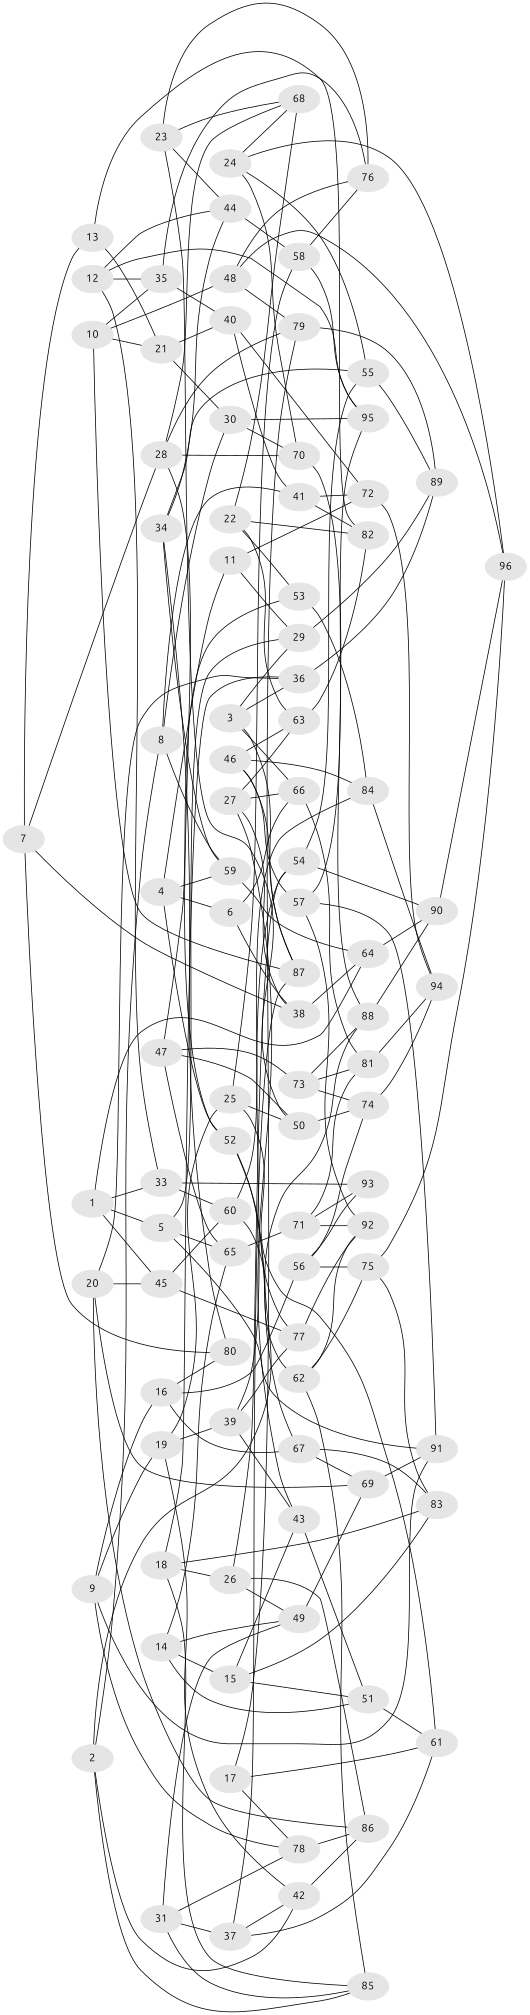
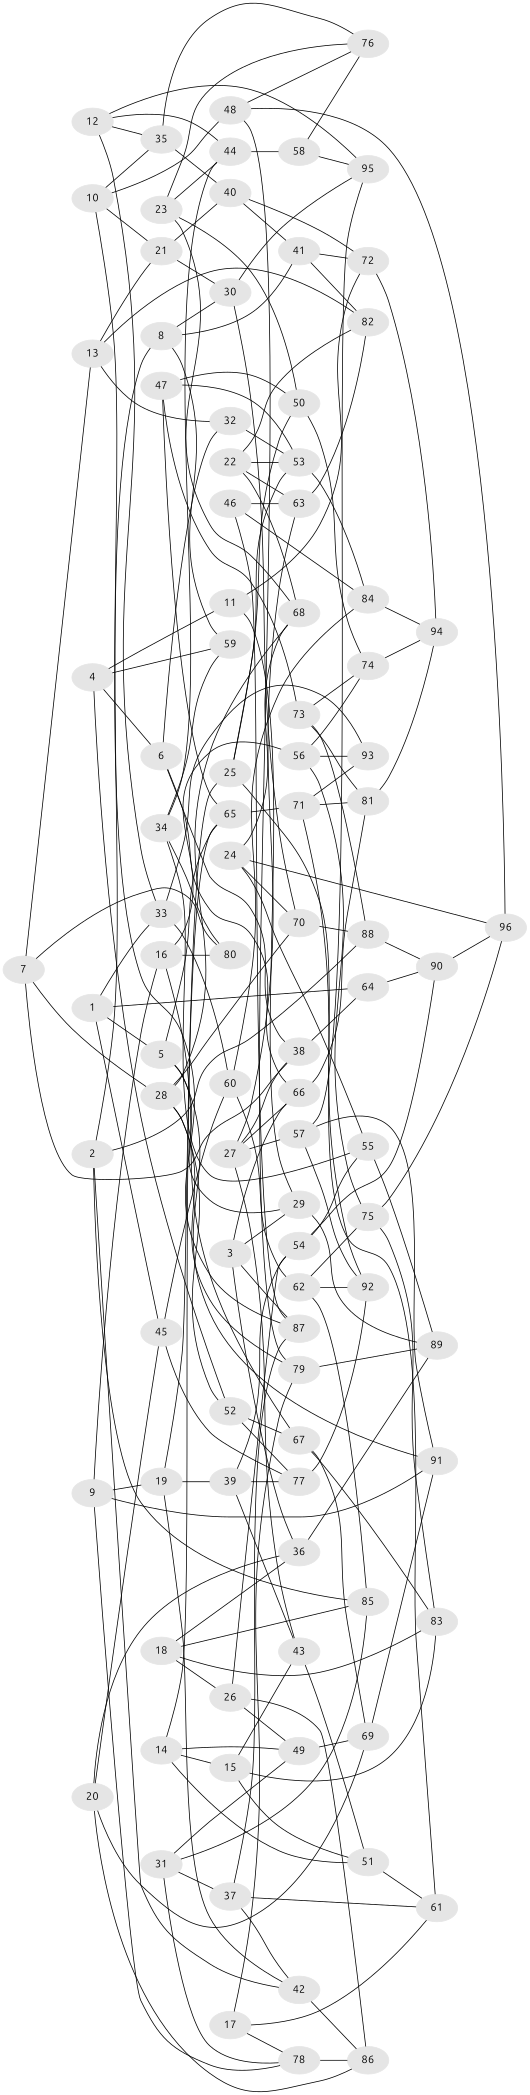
  graph {
    fontname=Ubuntu
    rankdir=LR
    node [color=gray90 fontname=Ubuntu style=filled]
    edge [fontname=Ubuntu]
    1
    5
    33
    45
    64
    29
    65
    91
    60
    93
    77
    90
    2
    8
    42
    85
    88
    59
    30
    41
    86
    3
    36
    66
    87
    89
    81
    4
    6
    11
    52
+   32
    38
    72
    67
    71
    53
    7
    13
    28
    80
    21
    82
    70
    79
    68
    95
    9
    16
    19
    78
    56
    25
    39
    10
    35
    48
    40
    76
    96
    94
    12
    44
    58
    14
    15
    49
    51
    43
    83
    69
    61
    74
    75
    17
    18
    26
    54
    50
    20
    22
    63
    84
    23
    24
    55
    27
    31
    37
    62
    34
    92
    46
    57
    47
    73
    1 -- 5
    1 -- 33
    1 -- 45
    1 -- 64
    5 -- 29
    5 -- 65
    5 -- 91
    33 -- 60
    33 -- 93
    45 -- 60
    45 -- 77
    64 -- 90
    29 -- 89
    65 -- 71
    60 -- 84
    60 -- 62
    77 -- 92
    90 -- 96
    2 -- 8
    2 -- 42
    2 -- 85
    2 -- 88
    8 -- 59
    8 -- 30
    8 -- 41
    42 -- 86
    88 -- 90
-   59 -- 64
    30 -- 70
    30 -- 95
    41 -- 72
    41 -- 82
    3 -- 29
    3 -- 36
    3 -- 66
    3 -- 87
    36 -- 89
    66 -- 81
    81 -- 94
    4 -- 59
    4 -- 6
    4 -- 11
    4 -- 52
    6 -- 66
+   6 -- 32
    6 -- 38
    11 -- 29
    11 -- 72
    52 -- 77
    52 -- 67
+   32 -- 53
    38 -- 64
    72 -- 94
    67 -- 83
    67 -- 69
    71 -- 93
    71 -- 81
    71 -- 92
    53 -- 84
    7 -- 38
    7 -- 13
    7 -- 28
    7 -- 80
+   13 -- 32
    13 -- 21
    13 -- 82
    28 -- 52
    28 -- 70
    28 -- 79
    28 -- 68
    21 -- 30
    21 -- 40
    70 -- 88
    79 -- 89
    9 -- 91
    9 -- 16
    9 -- 19
    9 -- 78
    16 -- 67
    16 -- 80
    16 -- 56
    19 -- 42
    19 -- 25
    19 -- 39
    78 -- 86
    56 -- 93
    56 -- 74
    56 -- 75
-   25 -- 58
+   25 -- 53
    25 -- 61
    25 -- 50
    39 -- 77
    39 -- 43
    39 -- 54
    10 -- 87
    10 -- 21
    10 -- 35
    10 -- 48
    35 -- 40
    35 -- 76
    48 -- 79
    48 -- 76
    48 -- 96
    40 -- 41
    40 -- 72
    12 -- 33
    12 -- 95
    12 -- 35
    12 -- 44
    44 -- 58
    58 -- 95
    58 -- 76
    14 -- 65
    14 -- 15
    14 -- 49
    14 -- 51
    15 -- 51
    15 -- 43
    15 -- 83
    49 -- 69
    51 -- 61
    43 -- 51
    69 -- 91
    74 -- 94
    75 -- 96
    75 -- 83
    17 -- 79
    17 -- 78
    17 -- 61
    18 -- 85
    18 -- 36
    18 -- 83
    18 -- 26
    26 -- 86
    26 -- 49
    26 -- 54
    54 -- 90
    54 -- 55
    50 -- 74
    20 -- 45
    20 -- 86
    20 -- 36
    20 -- 69
    22 -- 53
    22 -- 82
    22 -- 68
    22 -- 63
    63 -- 82
    84 -- 94
    23 -- 68
    23 -- 76
    23 -- 44
    23 -- 50
    24 -- 70
    24 -- 68
    24 -- 96
    24 -- 55
    55 -- 89
    27 -- 66
    27 -- 38
    27 -- 43
    27 -- 63
    31 -- 85
    31 -- 78
    31 -- 49
    31 -- 37
    37 -- 42
    37 -- 87
    37 -- 61
    62 -- 85
    62 -- 75
    62 -- 92
    34 -- 59
    34 -- 80
    34 -- 44
    34 -- 55
    46 -- 87
    46 -- 63
    46 -- 84
-   46 -- 57
+   27 -- 57
    57 -- 91
    57 -- 95
    57 -- 92
    47 -- 65
    47 -- 53
    47 -- 50
    47 -- 73
    73 -- 88
    73 -- 81
    73 -- 74
  }
